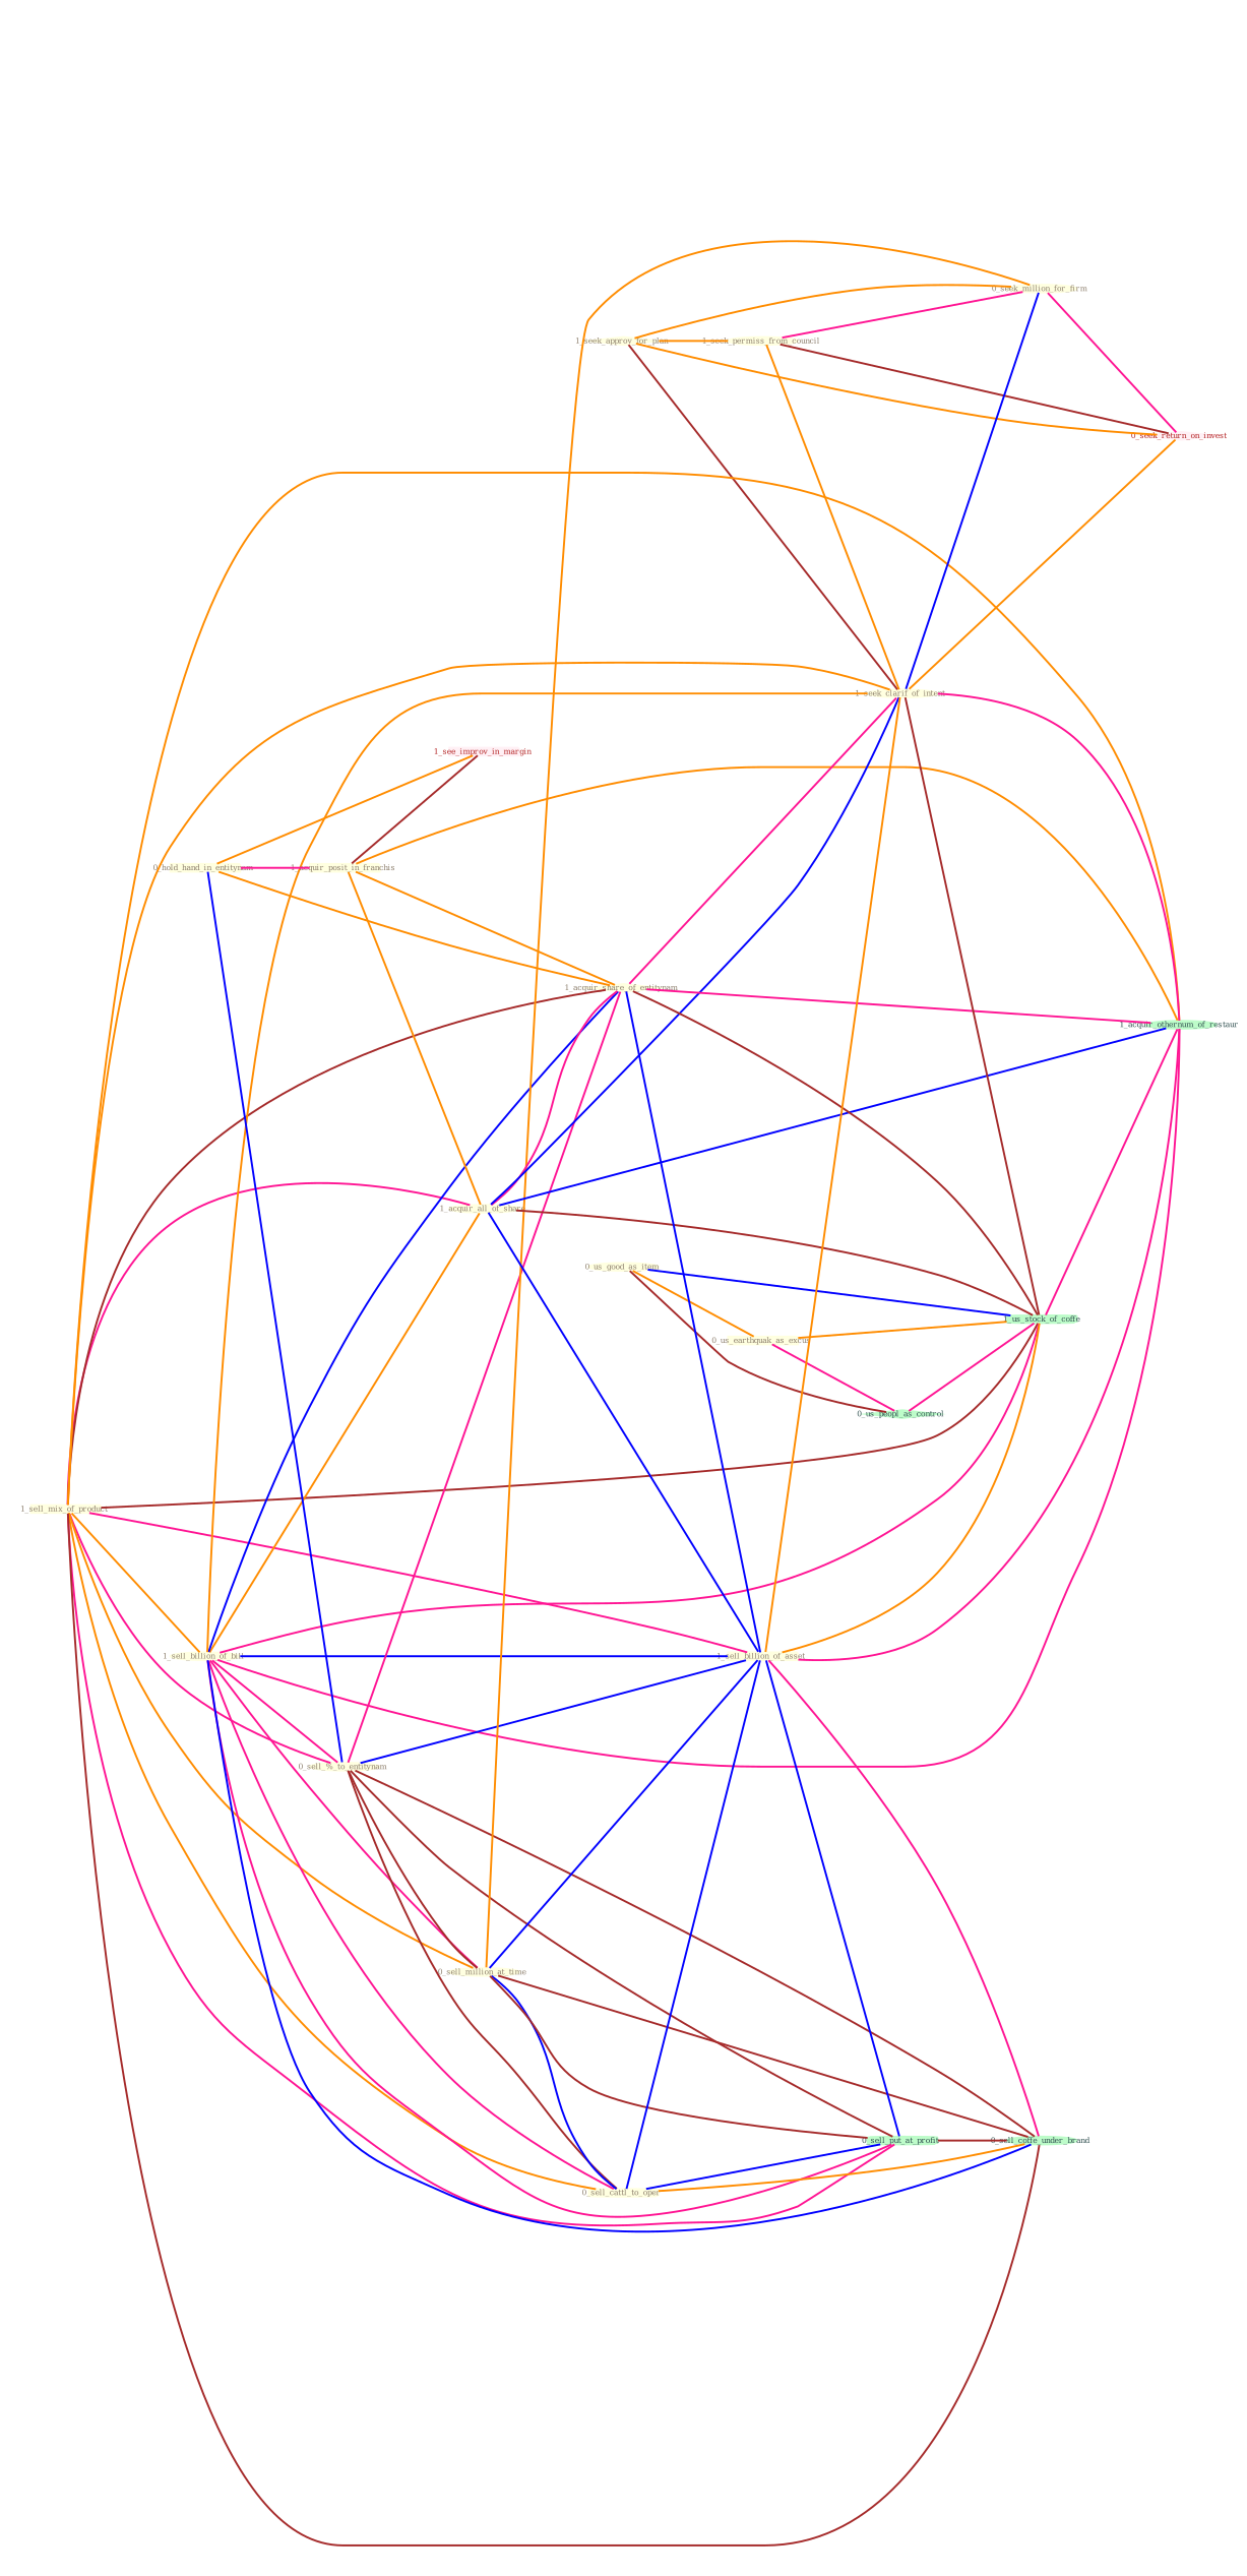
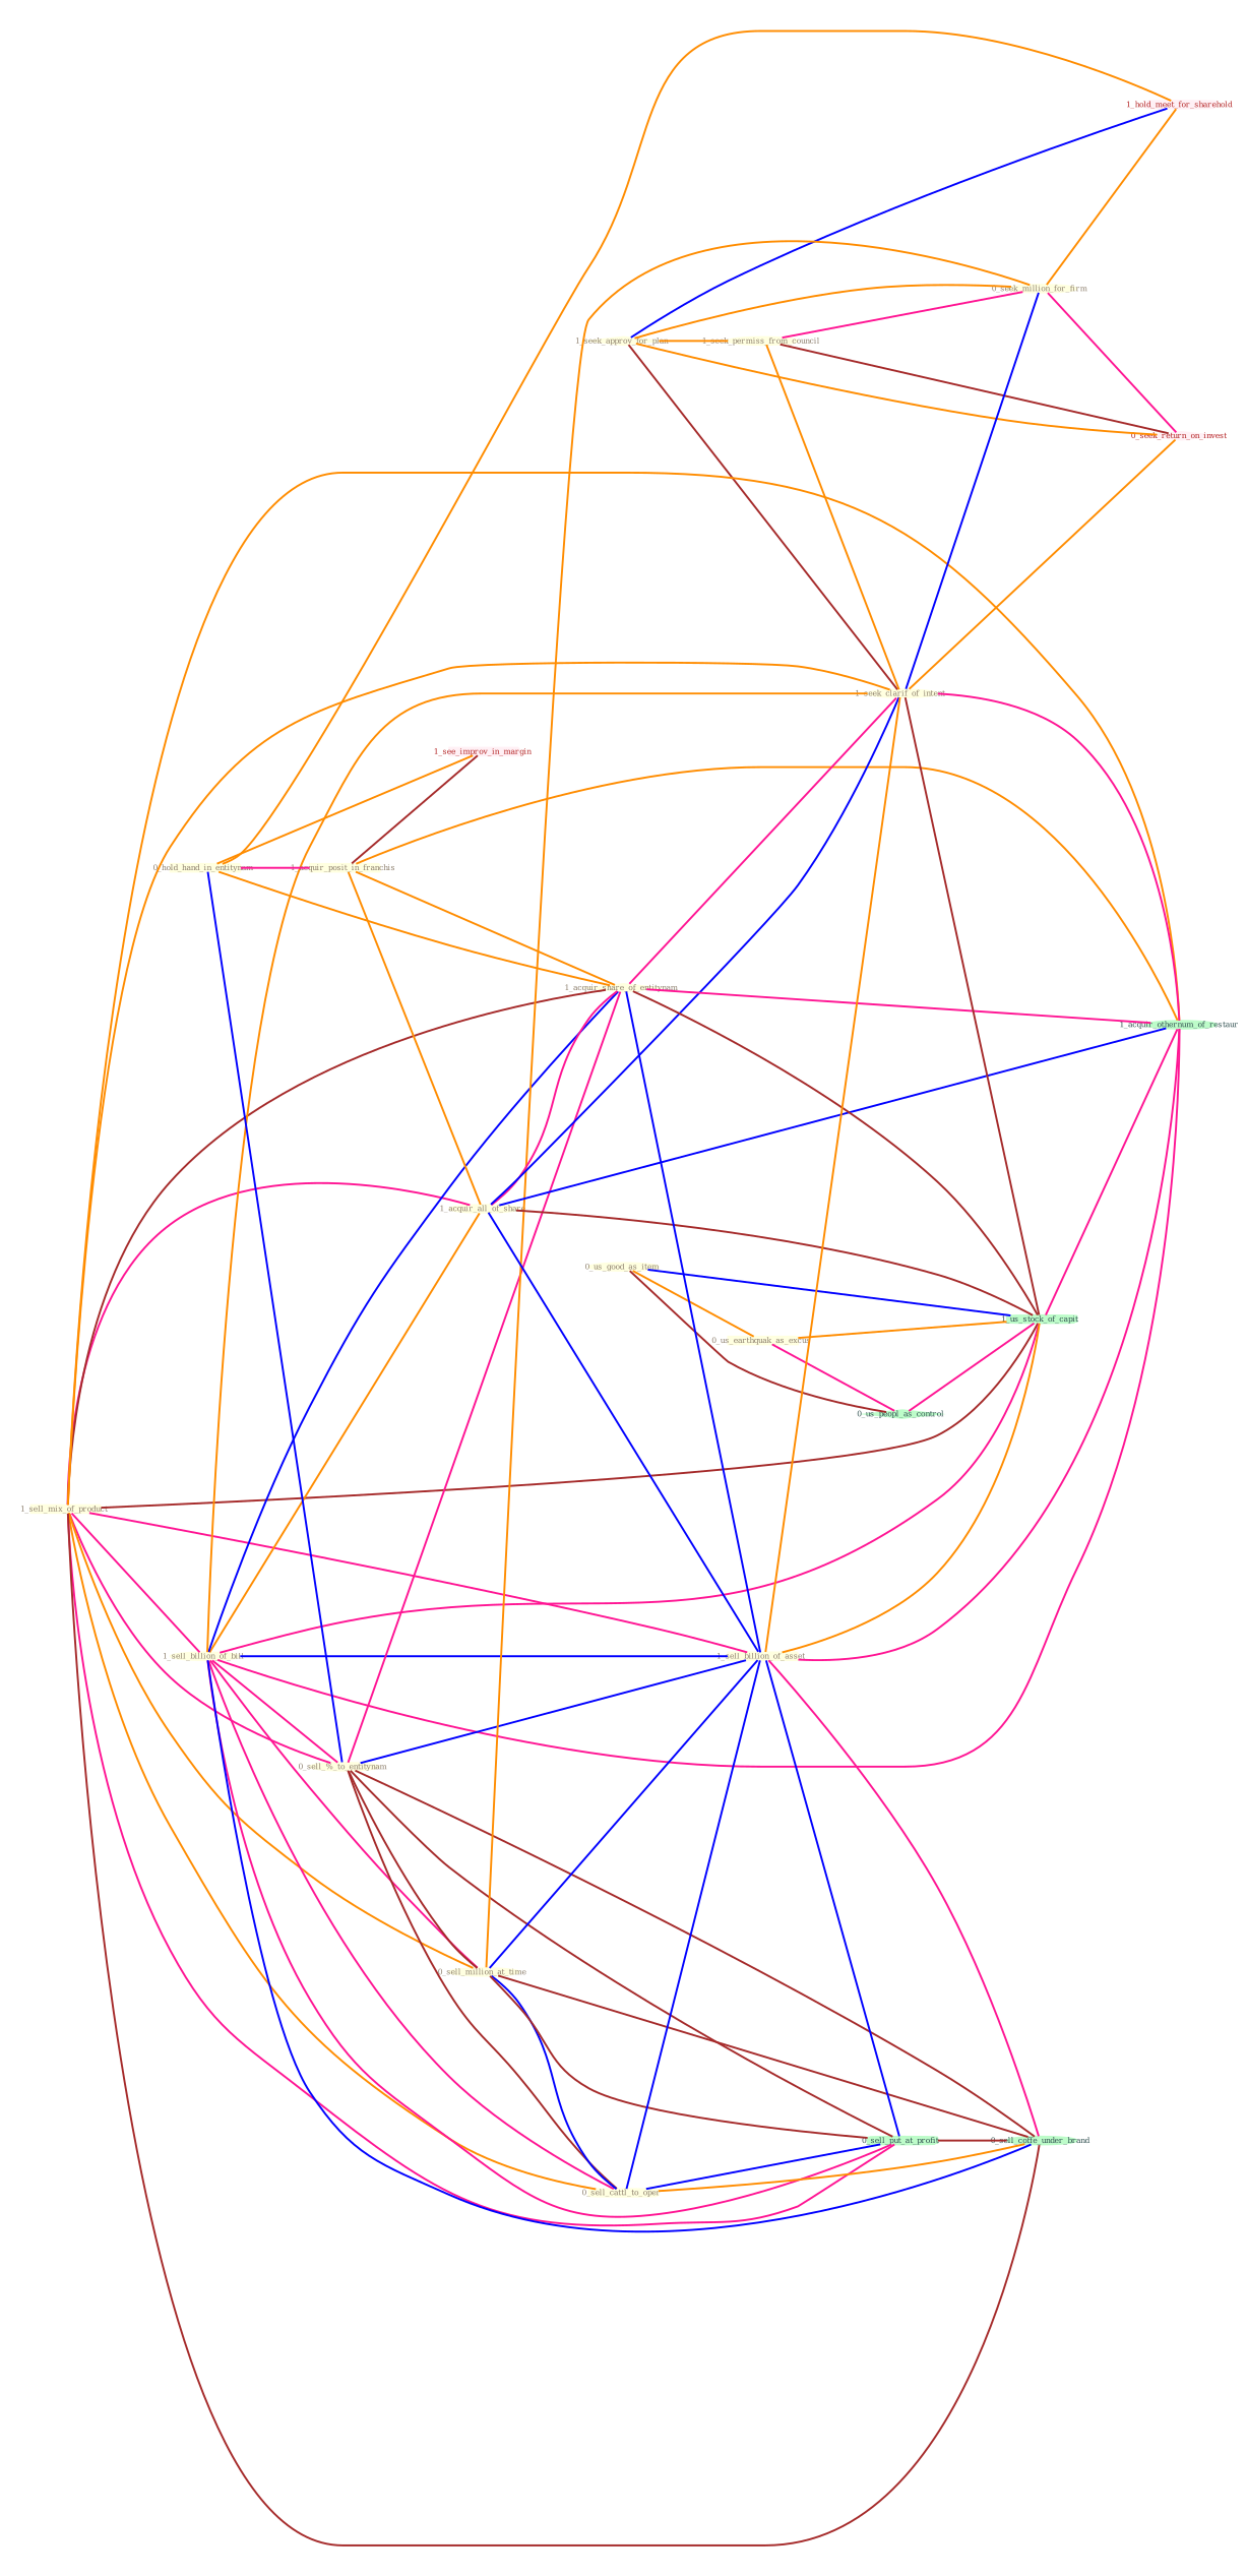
  graph {
    rankdir=LR
    node [color="#ffffe0" fixedsize=true fontcolor="#8b7d6b" fontsize=4 shape=ellipse style=filled]
    edge [color=darkorange w=1]
    "1_seek_approv_for_plan " [height=.06 shape=diamond width=.5]
    "1_sell_mix_of_product " [height=.06 shape=note width=.5]
    "1_sell_billion_of_bill " [height=.06 width=.5]
    "0_hold_hand_in_entitynam " [height=.06 shape=note width=.5]
    "0_sell_%_to_entitynam " [height=.06 width=.5]
    "0_sell_million_at_time " [height=.06 width=.5]
    "0_us_good_as_item " [height=.06 width=.5]
    "1_acquir_posit_in_franchis " [height=.06 shape=note width=.5]
    "1_seek_permiss_from_council " [height=.06 width=.5]
    "0_sell_cattl_to_oper " [height=.06 shape=cylinder width=.5]
    "1_acquir_all_of_share " [height=.06 width=.5]
    "0_us_earthquak_as_excus " [height=.06 shape=note width=.5]
    "1_acquir_share_of_entitynam " [height=.06 shape=diamond width=.5]
    "1_sell_billion_of_asset " [height=.06 shape=note width=.5]
    "1_seek_clarif_of_intent " [height=.06 width=.5]
    "0_seek_million_for_firm " [height=.06 width=.5]
    "0_seek_return_on_invest " [color="#fff0f5" fontcolor="#b22222" height=.06 shape=diamond width=.5]
    "1_see_improv_in_margin " [color="#fff0f5" fontcolor="#b22222" height=.06 shape=note width=.5]
+   "1_hold_meet_for_sharehold " [color="#fff0f5" fontcolor="#b22222" height=.06 shape=cylinder width=.5]
    "0_sell_put_at_profit " [color="#BDFCC9" fontcolor="#2f4f4f" height=.06 shape=cylinder width=.5]
-   "1_us_stock_of_capit " [color="#BDFCC9" fontcolor="#2f4f4f" height=.06 shape=cylinder width=.5 label="1_us_stock_of_coffe"]
+   "1_us_stock_of_capit " [color="#BDFCC9" fontcolor="#2f4f4f" height=.06 shape=cylinder width=.5]
    "0_sell_coffe_under_brand " [color="#BDFCC9" fontcolor="#2f4f4f" height=.06 width=.5]
    "1_acquir_othernum_of_restaur " [color="#BDFCC9" fontcolor="#2f4f4f" height=.06 width=.5]
    "0_us_peopl_as_control " [color="#BDFCC9" fontcolor="#2f4f4f" height=.06 shape=diamond width=.5]
    subgraph sub_1 {
      "1_seek_approv_for_plan "
      "1_sell_mix_of_product "
      "1_sell_billion_of_bill "
      "0_hold_hand_in_entitynam "
      "0_sell_%_to_entitynam "
      "0_sell_million_at_time "
      "0_us_good_as_item "
      "1_acquir_posit_in_franchis "
      "1_seek_permiss_from_council "
      "0_sell_cattl_to_oper "
      "1_acquir_all_of_share "
      "0_us_earthquak_as_excus "
      "1_acquir_share_of_entitynam "
      "1_sell_billion_of_asset "
      "1_seek_clarif_of_intent "
      "0_seek_million_for_firm "
    }
    subgraph sub_2 {
      "0_seek_return_on_invest "
      "1_see_improv_in_margin "
+     "1_hold_meet_for_sharehold "
    }
    "1_seek_approv_for_plan " -- "1_seek_permiss_from_council "
    "1_seek_approv_for_plan " -- "1_seek_clarif_of_intent " [color=brown]
    "1_seek_approv_for_plan " -- "0_seek_million_for_firm " [w=2]
    "1_seek_approv_for_plan " -- "0_seek_return_on_invest "
-   "1_sell_mix_of_product " -- "1_sell_billion_of_bill " [w=2]
+   "1_seek_approv_for_plan " -- "1_hold_meet_for_sharehold " [color=blue]
+   "1_sell_mix_of_product " -- "1_sell_billion_of_bill " [color=deeppink w=2]
    "1_sell_mix_of_product " -- "0_sell_%_to_entitynam " [color=deeppink]
    "1_sell_mix_of_product " -- "0_sell_million_at_time "
    "1_sell_mix_of_product " -- "0_sell_cattl_to_oper "
    "1_sell_mix_of_product " -- "1_acquir_all_of_share " [color=deeppink]
    "1_sell_mix_of_product " -- "1_acquir_share_of_entitynam " [color=brown]
    "1_sell_mix_of_product " -- "1_sell_billion_of_asset " [color=deeppink w=2]
    "1_sell_mix_of_product " -- "1_seek_clarif_of_intent "
    "1_sell_mix_of_product " -- "0_sell_put_at_profit " [color=deeppink]
    "1_sell_mix_of_product " -- "1_us_stock_of_capit " [color=brown]
    "1_sell_mix_of_product " -- "0_sell_coffe_under_brand " [color=brown]
    "1_sell_mix_of_product " -- "1_acquir_othernum_of_restaur "
    "1_sell_billion_of_bill " -- "0_sell_%_to_entitynam " [color=deeppink]
    "1_sell_billion_of_bill " -- "0_sell_million_at_time " [color=deeppink]
    "1_sell_billion_of_bill " -- "0_sell_cattl_to_oper " [color=deeppink]
    "1_sell_billion_of_bill " -- "1_acquir_all_of_share "
    "1_sell_billion_of_bill " -- "1_acquir_share_of_entitynam " [color=blue]
    "1_sell_billion_of_bill " -- "1_sell_billion_of_asset " [color=blue w=3]
    "1_sell_billion_of_bill " -- "1_seek_clarif_of_intent "
    "1_sell_billion_of_bill " -- "0_sell_put_at_profit " [color=deeppink]
    "1_sell_billion_of_bill " -- "1_us_stock_of_capit " [color=deeppink]
    "1_sell_billion_of_bill " -- "0_sell_coffe_under_brand " [color=blue]
    "1_sell_billion_of_bill " -- "1_acquir_othernum_of_restaur " [color=deeppink]
    "0_hold_hand_in_entitynam " -- "0_sell_%_to_entitynam " [color=blue]
    "0_hold_hand_in_entitynam " -- "1_acquir_posit_in_franchis " [color=deeppink]
    "0_hold_hand_in_entitynam " -- "1_acquir_share_of_entitynam "
    "0_hold_hand_in_entitynam " -- "1_see_improv_in_margin "
+   "0_hold_hand_in_entitynam " -- "1_hold_meet_for_sharehold "
    "0_sell_%_to_entitynam " -- "0_sell_million_at_time " [color=brown]
    "0_sell_%_to_entitynam " -- "0_sell_cattl_to_oper " [color=brown w=2]
    "0_sell_%_to_entitynam " -- "1_acquir_share_of_entitynam " [color=deeppink]
    "0_sell_%_to_entitynam " -- "1_sell_billion_of_asset " [color=blue]
    "0_sell_%_to_entitynam " -- "0_sell_put_at_profit " [color=brown]
    "0_sell_%_to_entitynam " -- "0_sell_coffe_under_brand " [color=brown]
    "0_sell_million_at_time " -- "0_sell_cattl_to_oper " [color=blue]
    "0_sell_million_at_time " -- "1_sell_billion_of_asset " [color=blue]
    "0_sell_million_at_time " -- "0_seek_million_for_firm "
    "0_sell_million_at_time " -- "0_sell_put_at_profit " [color=brown w=2]
    "0_sell_million_at_time " -- "0_sell_coffe_under_brand " [color=brown]
    "0_us_good_as_item " -- "0_us_earthquak_as_excus " [w=2]
    "0_us_good_as_item " -- "1_us_stock_of_capit " [color=blue]
    "0_us_good_as_item " -- "0_us_peopl_as_control " [color=brown w=2]
    "1_acquir_posit_in_franchis " -- "1_acquir_all_of_share "
    "1_acquir_posit_in_franchis " -- "1_acquir_share_of_entitynam "
    "1_acquir_posit_in_franchis " -- "1_see_improv_in_margin " [color=brown]
    "1_acquir_posit_in_franchis " -- "1_acquir_othernum_of_restaur "
    "1_seek_permiss_from_council " -- "1_seek_clarif_of_intent "
    "1_seek_permiss_from_council " -- "0_seek_million_for_firm " [color=deeppink]
    "1_seek_permiss_from_council " -- "0_seek_return_on_invest " [color=brown]
    "0_sell_cattl_to_oper " -- "1_sell_billion_of_asset " [color=blue]
    "0_sell_cattl_to_oper " -- "0_sell_put_at_profit " [color=blue]
    "0_sell_cattl_to_oper " -- "0_sell_coffe_under_brand "
    "1_acquir_all_of_share " -- "1_acquir_share_of_entitynam " [color=deeppink w=2]
    "1_acquir_all_of_share " -- "1_sell_billion_of_asset " [color=blue]
    "1_acquir_all_of_share " -- "1_seek_clarif_of_intent " [color=blue]
    "1_acquir_all_of_share " -- "1_us_stock_of_capit " [color=brown]
    "1_acquir_all_of_share " -- "1_acquir_othernum_of_restaur " [color=blue w=2]
    "0_us_earthquak_as_excus " -- "1_us_stock_of_capit "
    "0_us_earthquak_as_excus " -- "0_us_peopl_as_control " [color=deeppink w=2]
    "1_acquir_share_of_entitynam " -- "1_sell_billion_of_asset " [color=blue]
    "1_acquir_share_of_entitynam " -- "1_seek_clarif_of_intent " [color=deeppink]
    "1_acquir_share_of_entitynam " -- "1_us_stock_of_capit " [color=brown]
    "1_acquir_share_of_entitynam " -- "1_acquir_othernum_of_restaur " [color=deeppink w=2]
    "1_sell_billion_of_asset " -- "1_seek_clarif_of_intent "
    "1_sell_billion_of_asset " -- "0_sell_put_at_profit " [color=blue]
    "1_sell_billion_of_asset " -- "1_us_stock_of_capit "
    "1_sell_billion_of_asset " -- "0_sell_coffe_under_brand " [color=deeppink]
    "1_sell_billion_of_asset " -- "1_acquir_othernum_of_restaur " [color=deeppink]
    "1_seek_clarif_of_intent " -- "0_seek_million_for_firm " [color=blue]
    "1_seek_clarif_of_intent " -- "0_seek_return_on_invest "
    "1_seek_clarif_of_intent " -- "1_us_stock_of_capit " [color=brown]
    "1_seek_clarif_of_intent " -- "1_acquir_othernum_of_restaur " [color=deeppink]
    "0_seek_million_for_firm " -- "0_seek_return_on_invest " [color=deeppink]
+   "0_seek_million_for_firm " -- "1_hold_meet_for_sharehold "
    "0_sell_put_at_profit " -- "0_sell_coffe_under_brand " [color=brown]
    "1_us_stock_of_capit " -- "1_acquir_othernum_of_restaur " [color=deeppink]
    "0_us_peopl_as_control " -- "1_us_stock_of_capit " [color=deeppink]
  }
